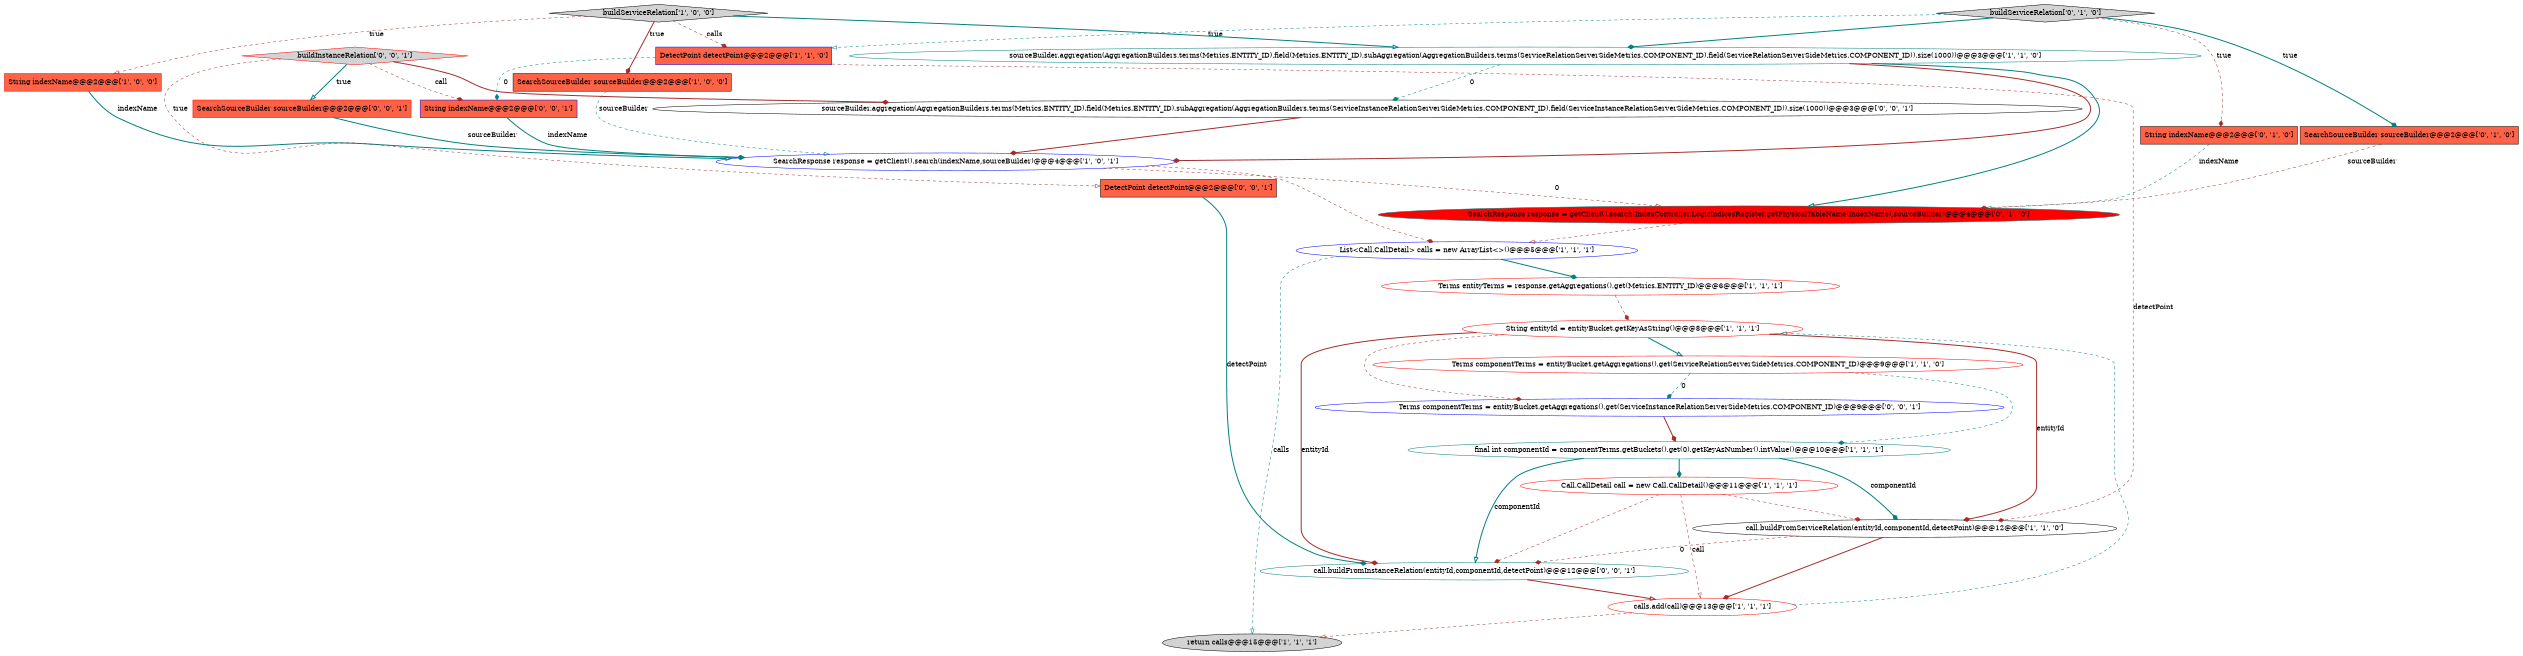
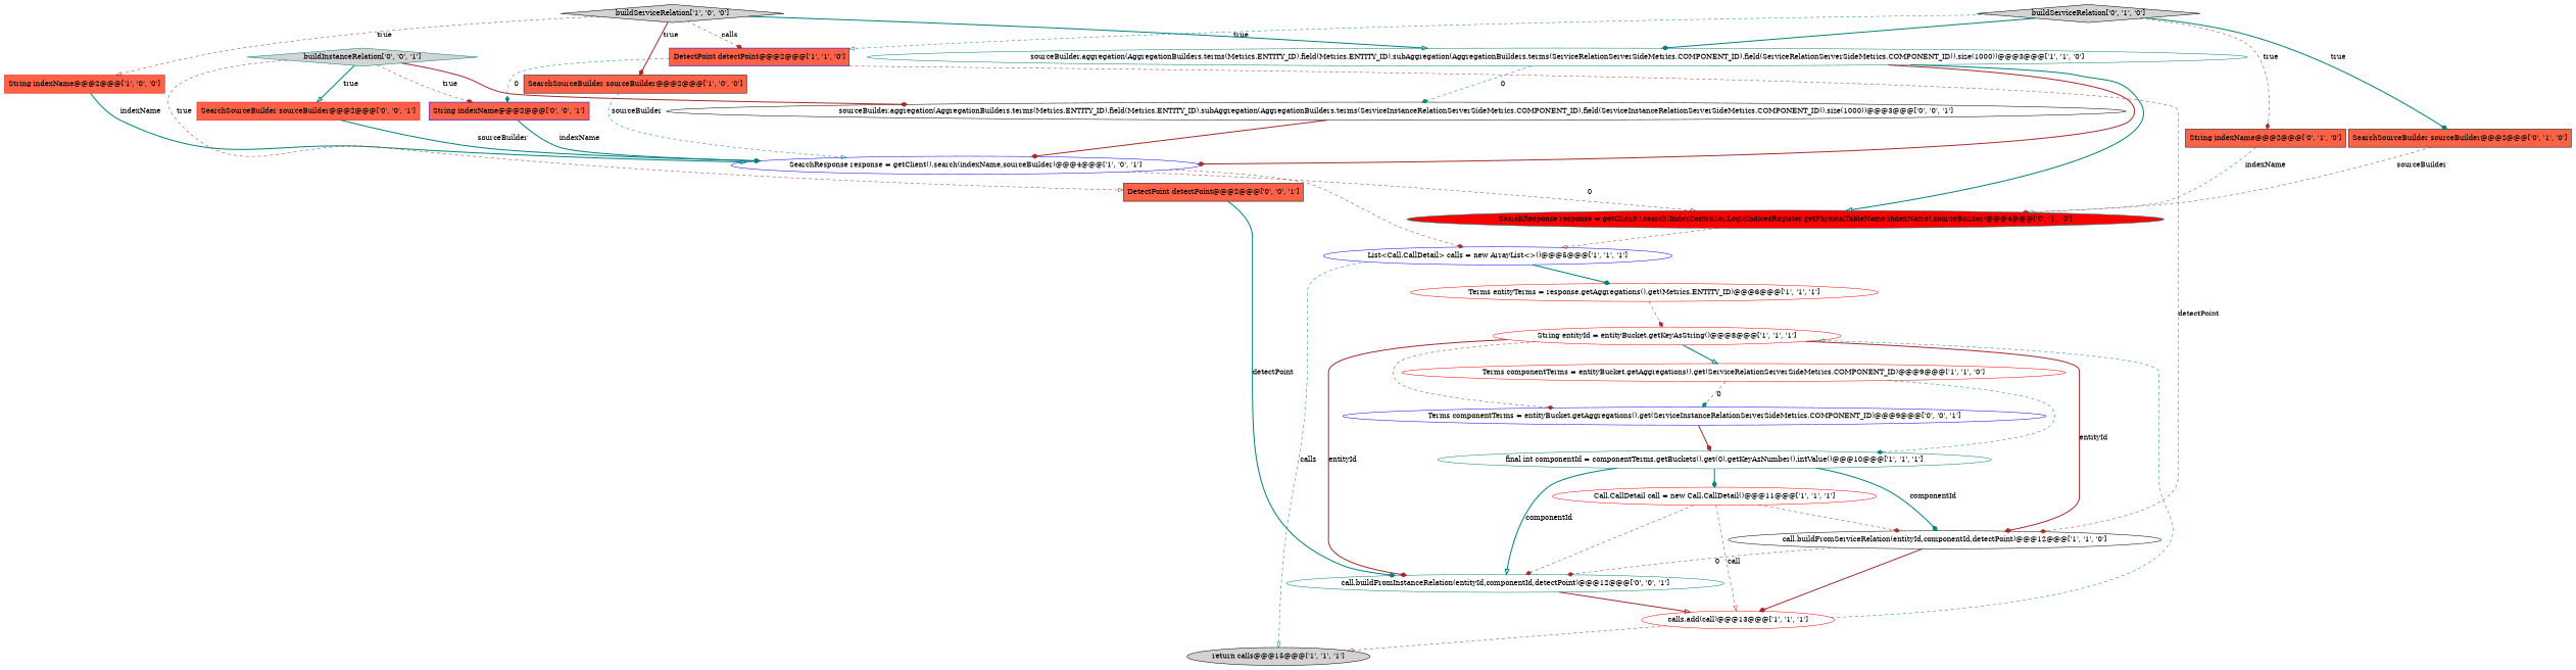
  digraph {
    node [color=black fillcolor=white shape=ellipse style=filled]
    edge [arrowhead=diamond color=brown style=dashed]
    n1 [fillcolor=lightgray label="buildServiceRelation['0', '1', '0']" shape=diamond]
    n2 [color=teal label="sourceBuilder.aggregation(AggregationBuilders.terms(Metrics.ENTITY_ID).field(Metrics.ENTITY_ID).subAggregation(AggregationBuilders.terms(ServiceRelationServerSideMetrics.COMPONENT_ID).field(ServiceRelationServerSideMetrics.COMPONENT_ID)).size(1000))@@@3@@@['1', '1', '0']"]
    n3 [fillcolor=tomato label="String indexName@@@2@@@['0', '1', '0']" shape=box]
    n4 [color=blue fillcolor=tomato label="DetectPoint detectPoint@@@2@@@['1', '1', '0']" shape=box]
    n5 [fillcolor=tomato label="SearchSourceBuilder sourceBuilder@@@2@@@['0', '1', '0']" shape=box]
    n6 [color=blue label="SearchResponse response = getClient().search(indexName,sourceBuilder)@@@4@@@['1', '0', '1']"]
    n7 [color=teal fillcolor=red label="SearchResponse response = getClient().search(IndexController.LogicIndicesRegister.getPhysicalTableName(indexName),sourceBuilder)@@@4@@@['0', '1', '0']"]
    n8 [label="sourceBuilder.aggregation(AggregationBuilders.terms(Metrics.ENTITY_ID).field(Metrics.ENTITY_ID).subAggregation(AggregationBuilders.terms(ServiceInstanceRelationServerSideMetrics.COMPONENT_ID).field(ServiceInstanceRelationServerSideMetrics.COMPONENT_ID)).size(1000))@@@3@@@['0', '0', '1']"]
    n9 [label="call.buildFromServiceRelation(entityId,componentId,detectPoint)@@@12@@@['1', '1', '0']"]
    n10 [color=blue fillcolor=tomato label="String indexName@@@2@@@['0', '0', '1']" shape=box]
    n11 [color=red label="Terms componentTerms = entityBucket.getAggregations().get(ServiceRelationServerSideMetrics.COMPONENT_ID)@@@9@@@['1', '1', '0']"]
    n12 [color=teal label="final int componentId = componentTerms.getBuckets().get(0).getKeyAsNumber().intValue()@@@10@@@['1', '1', '1']"]
    n13 [color=blue label="Terms componentTerms = entityBucket.getAggregations().get(ServiceInstanceRelationServerSideMetrics.COMPONENT_ID)@@@9@@@['0', '0', '1']"]
    n14 [color=teal label="call.buildFromInstanceRelation(entityId,componentId,detectPoint)@@@12@@@['0', '0', '1']"]
    n15 [color=red label="Call.CallDetail call = new Call.CallDetail()@@@11@@@['1', '1', '1']"]
    n16 [color=red label="calls.add(call)@@@13@@@['1', '1', '1']"]
    n17 [color=red fillcolor=tomato label="SearchSourceBuilder sourceBuilder@@@2@@@['0', '0', '1']" shape=box]
    n18 [color=blue label="List<Call.CallDetail> calls = new ArrayList<>()@@@5@@@['1', '1', '1']"]
    n19 [color=red label="String entityId = entityBucket.getKeyAsString()@@@8@@@['1', '1', '1']"]
    n20 [fillcolor=lightgray label="return calls@@@15@@@['1', '1', '1']"]
    n21 [fillcolor=tomato label="SearchSourceBuilder sourceBuilder@@@2@@@['1', '0', '0']" shape=box]
    n22 [color=red label="Terms entityTerms = response.getAggregations().get(Metrics.ENTITY_ID)@@@6@@@['1', '1', '1']"]
    n23 [fillcolor=lightgray label="buildServiceRelation['1', '0', '0']" shape=diamond]
    n24 [color=red fillcolor=tomato label="String indexName@@@2@@@['1', '0', '0']" shape=box]
-   n25 [color=red fillcolor=lightgray label="buildInstanceRelation['0', '0', '1']" shape=diamond]
+   n25 [color=teal fillcolor=lightgray label="buildInstanceRelation['0', '0', '1']" shape=diamond]
    n26 [fillcolor=tomato label="DetectPoint detectPoint@@@2@@@['0', '0', '1']" shape=box]
    n1 -> n2 [color=teal style=bold]
    n1 -> n3 [label=true]
    n1 -> n4 [arrowhead=onormal color=teal label=true]
    n1 -> n5 [color=teal label=true style=bold]
    n2 -> n6 [style=bold]
    n2 -> n7 [arrowhead=onormal color=teal style=bold]
    n2 -> n8 [color=teal label=0]
    n3 -> n7 [arrowhead=onormal color=teal label=indexName]
    n4 -> n9 [label=detectPoint]
    n4 -> n10 [color=teal label=0]
    n5 -> n7 [label=sourceBuilder]
    n6 -> n7 [arrowhead=onormal label=0]
    n6 -> n18
    n7 -> n18 [arrowhead=onormal]
    n8 -> n6 [style=bold]
    n9 -> n14 [label=0]
    n9 -> n16 [style=bold]
    n10 -> n6 [color=teal label=indexName style=bold]
    n11 -> n12 [color=teal]
    n11 -> n13 [color=teal label=0]
    n12 -> n9 [color=teal label=componentId style=bold]
    n12 -> n14 [arrowhead=onormal color=teal label=componentId style=bold]
    n12 -> n15 [color=teal style=bold]
    n13 -> n12 [style=bold]
    n14 -> n16 [arrowhead=onormal style=bold]
    n15 -> n9
    n15 -> n14
    n15 -> n16 [arrowhead=onormal label=call]
    n16 -> n19 [arrowhead=onormal color=teal]
    n16 -> n20 [arrowhead=onormal]
    n17 -> n6 [arrowhead=onormal color=teal label=sourceBuilder style=bold]
    n18 -> n20 [arrowhead=onormal color=teal label=calls]
    n18 -> n22 [color=teal style=bold]
    n19 -> n9 [label=entityId style=bold]
    n19 -> n11 [arrowhead=onormal color=teal style=bold]
    n19 -> n13
    n19 -> n14 [label=entityId style=bold]
    n21 -> n6 [arrowhead=onormal color=teal label=sourceBuilder]
    n22 -> n19
    n23 -> n2 [arrowhead=onormal color=teal style=bold]
    n23 -> n4 [label=calls]
    n23 -> n21 [label=true style=bold]
    n23 -> n24 [arrowhead=onormal label=true]
    n24 -> n6 [arrowhead=onormal color=teal label=indexName style=bold]
    n25 -> n8 [style=bold]
-   n25 -> n10 [label=call]
+   n25 -> n10 [label=true]
    n25 -> n17 [arrowhead=onormal color=teal label=true style=bold]
    n25 -> n26 [arrowhead=onormal label=true]
    n26 -> n14 [color=teal label=detectPoint style=bold]
  }
